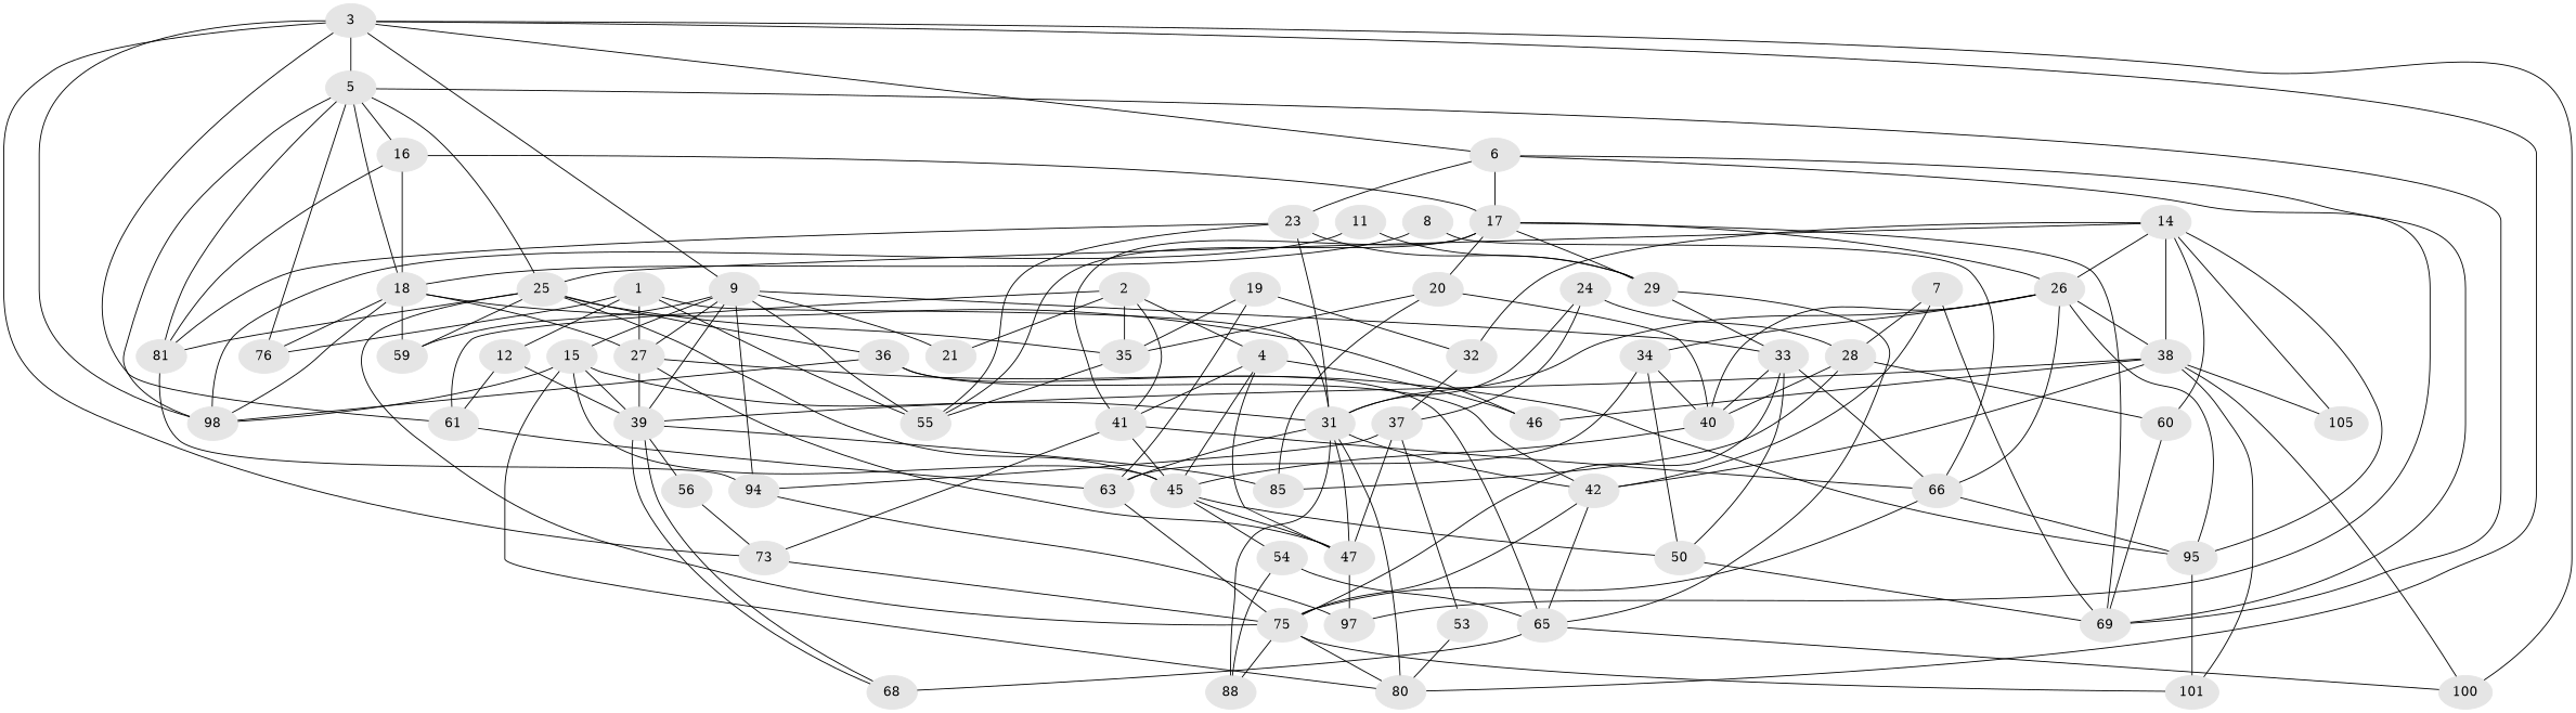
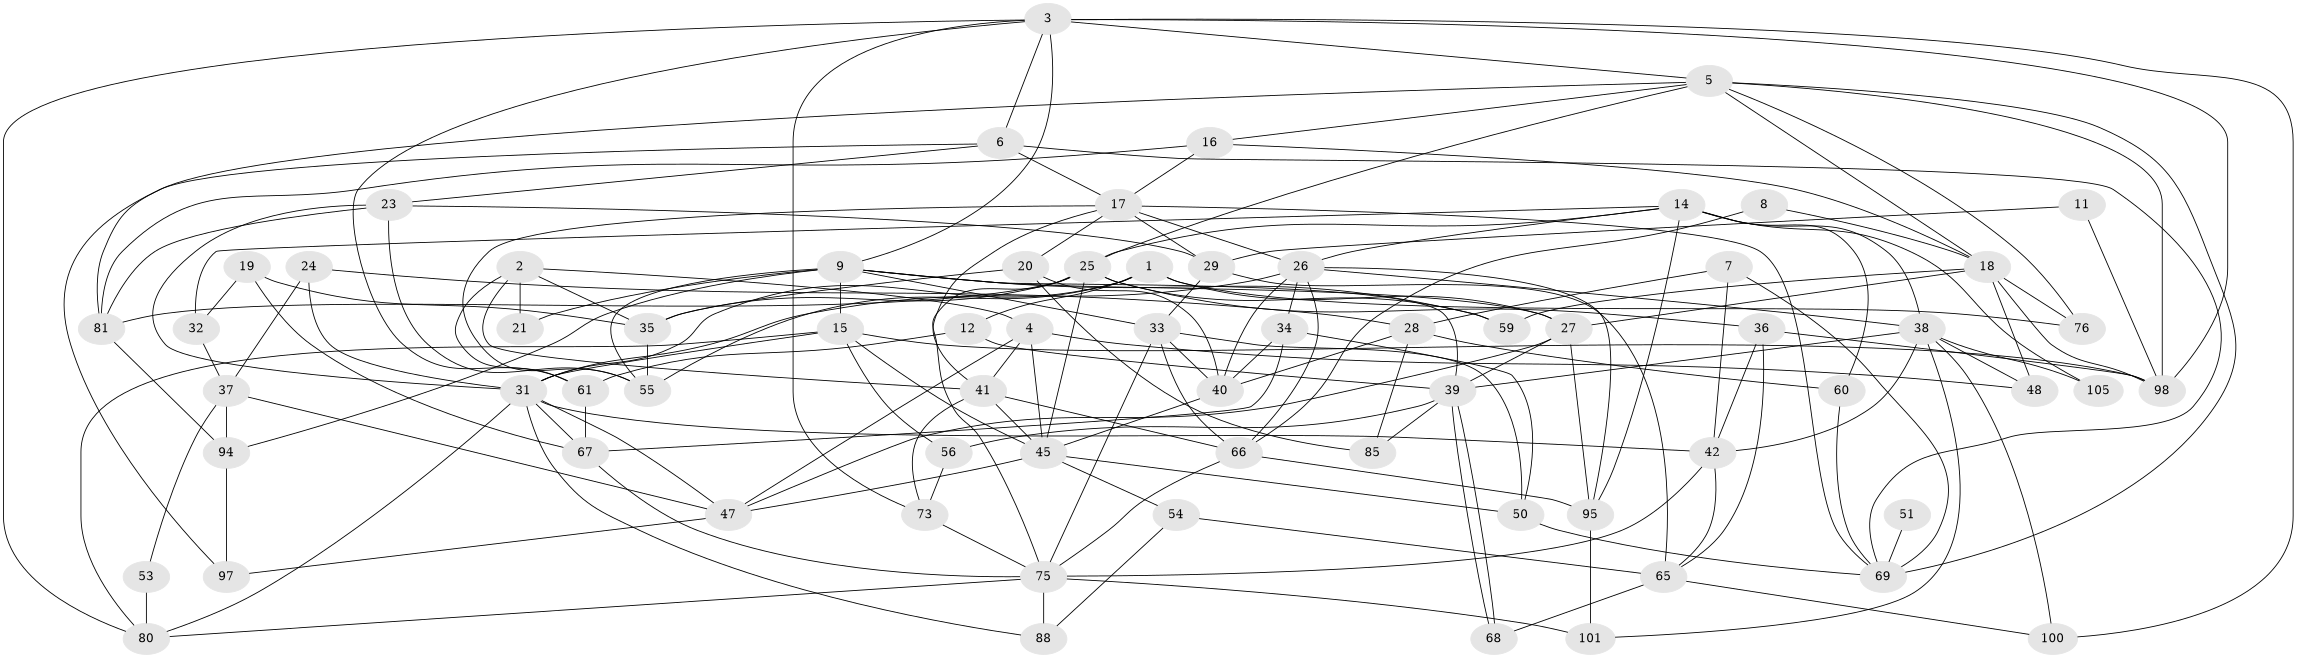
  graph {
    fontname="DejaVu Serif"
    node [color=gray90 fontname="DejaVu Serif" style=filled]
    edge [fontname="DejaVu Serif"]
    1
    12
    27 [super="+30"]
    31 [super="+52"]
    55 [super="+99"]
    76
    61
    39
    47 [super="+67"]
    95
    80 [super="+89"]
    42 [super="+64"]
-   63
+   63 [label=67]
    88 [super="+93"]
    2 [super="+66"]
    4
    21
    35 [super="+57"]
    41 [super="+71"]
    45 [super="+106"]
-   48 [label=46]
+   48
    73 [super="+102"]
    n23 [label=66]
    3 [super="+86"]
    5 [super="+10"]
    6 [super="+44"]
    9 [super="+92"]
    98 [super="+104"]
    100
    16 [super="+43"]
    18 [super="+103"]
    25 [super="+49"]
    69 [super="+79"]
    81
    17 [super="+90"]
    23 [super="+84"]
    97
    15 [super="+19"]
    33 [super="+91"]
    59
    94
    75 [super="+77"]
    50
    54
    36
    29 [super="+78"]
    26 [super="+87"]
    20
    7 [super="+58"]
    28 [super="+96"]
    60
    40 [super="+74"]
    85
    65 [super="+70"]
    8
    56
    68 [super="+82"]
    11
    n59 [label=19 super="+22"]
    32
    37 [super="+83"]
    14 [super="+72"]
    38 [super="+46"]
    105
    34
    101
    24
    53
+   51
    1 -- 12
    1 -- 27
    1 -- 31
    1 -- 55
    1 -- 76
    12 -- 61
    12 -- 39
    27 -- 39
    27 -- 47
    27 -- 95
    31 -- 47
    31 -- 80
    31 -- 42
    31 -- 63
    31 -- 88
    61 -- 63
    39 -- 85
    39 -- 56
    39 -- 68
    39 -- 68
    47 -- 97
    95 -- 101
    42 -- 75
    42 -- 65
    63 -- 75
    2 -- 61
    2 -- 4
    2 -- 21
    2 -- 35
    2 -- 41
    4 -- 47
    4 -- 41
    4 -- 45
    4 -- 48
    35 -- 55
    41 -- 45 [weight=2]
    41 -- 73
    41 -- n23
    45 -- 47
    45 -- 50
    45 -- 54
    73 -- 75
    n23 -- 95
    n23 -- 75
    3 -- 61
    3 -- 80
    3 -- 73
    3 -- 5
    3 -- 6
    3 -- 9
    3 -- 98 [weight=2]
    3 -- 100
    5 -- 76
    5 -- 98
    5 -- 16
    5 -- 18
    5 -- 25
    5 -- 69
    5 -- 81
    6 -- 69
    6 -- 17
    6 -- 23
    6 -- 97
    9 -- 27
    9 -- 55 [weight=2]
    9 -- 39
    9 -- 21
    9 -- 15
    9 -- 33
    9 -- 59
    9 -- 94
    16 -- 18
    16 -- 81
    16 -- 17
    18 -- 27
    18 -- 76
    18 -- 48
    18 -- 98
    18 -- 59
    25 -- 35
    25 -- 45
    25 -- 81
    25 -- 59
    25 -- 75
    25 -- 36
    81 -- 94
    17 -- 55
    17 -- 41
    17 -- 69
    17 -- 29
    17 -- 26
    17 -- 20
    23 -- 31
    23 -- 55
    23 -- 81
    23 -- 29
    15 -- 31
-   15 -- 39
+   15 -- 56
    15 -- 80
    15 -- 45
    15 -- 98
    33 -- n23
    33 -- 75
    33 -- 50
    33 -- 40
    94 -- 97
    75 -- 80
    75 -- 88
    75 -- 101
    50 -- 69
    54 -- 88
    54 -- 65
    36 -- 42
    36 -- 98
    36 -- 65
    29 -- 33
    29 -- 65
    26 -- 31
    26 -- 95
    26 -- n23
    26 -- 40
    26 -- 38
    26 -- 34
    20 -- 35
    20 -- 40
    20 -- 85
    7 -- 42
    7 -- 69
    7 -- 28
    28 -- 60
    28 -- 40
    28 -- 85
    60 -- 69
    40 -- 45
    65 -- 100
    65 -- 68 [weight=2]
    8 -- n23
    8 -- 18
    56 -- 73
    11 -- 98
    11 -- 29
    n59 -- 63
    n59 -- 35
    n59 -- 32 [weight=2]
    32 -- 37
    37 -- 47
    37 -- 94
    37 -- 53
    14 -- 95
    14 -- 25
    14 -- 26
    14 -- 60
    14 -- 32
    14 -- 38
    14 -- 105
    38 -- 39
    38 -- 42
    38 -- 48
    38 -- 100
    38 -- 105
    38 -- 101
    34 -- 63
    34 -- 50
    34 -- 40
    24 -- 31
    24 -- 28
    24 -- 37
    53 -- 80
+   51 -- 69 [weight=2]
  }
